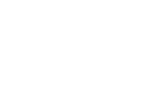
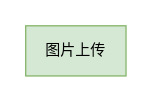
  <mxCell id="0" />
  <mxCell id="1" parent="0" />
+ <mxCell id="2" value="图片上传" style="rounded=0;whiteSpace=wrap;html=1;fillColor=#d5e8d4;strokeColor=#82b366;" vertex="1" parent="1"><mxGeometry x="20" y="20" width="80" height="40" as="geometry" /></mxCell>
